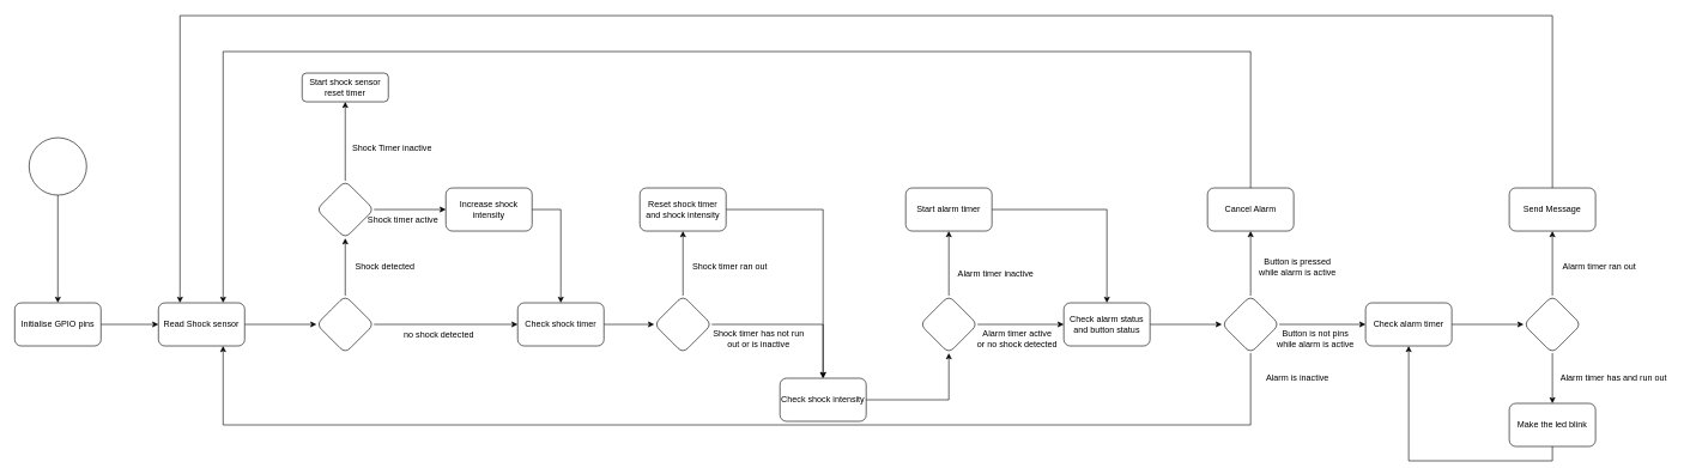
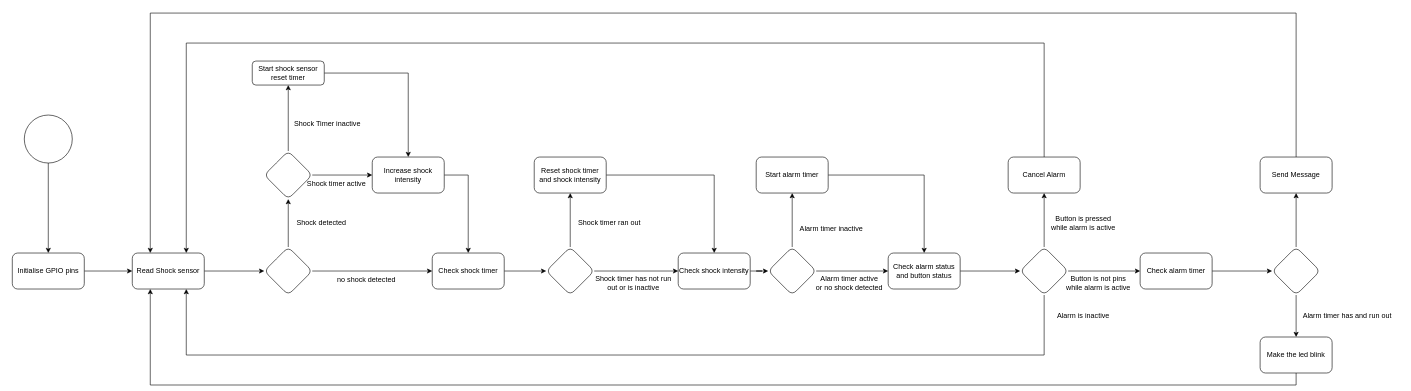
  <mxCell id="0" />
  <mxCell id="1" parent="0" />
  <mxCell id="2" value="" style="edgeStyle=orthogonalEdgeStyle;rounded=0;orthogonalLoop=1;jettySize=auto;html=1;" parent="1" source="3" target="5" edge="1"><mxGeometry relative="1" as="geometry" /></mxCell>
  <mxCell id="3" value="" style="ellipse;whiteSpace=wrap;html=1;aspect=fixed;strokeColor=#000000;" parent="1" vertex="1"><mxGeometry x="40" y="190.89" width="80" height="80" as="geometry" /></mxCell>
  <mxCell id="4" value="" style="edgeStyle=orthogonalEdgeStyle;rounded=0;orthogonalLoop=1;jettySize=auto;html=1;" parent="1" source="5" target="7" edge="1"><mxGeometry relative="1" as="geometry" /></mxCell>
  <mxCell id="5" value="Initialise GPIO pins" style="rounded=1;whiteSpace=wrap;html=1;strokeColor=#000000;" parent="1" vertex="1"><mxGeometry x="20" y="420.89" width="120" height="60" as="geometry" /></mxCell>
  <mxCell id="6" value="" style="edgeStyle=orthogonalEdgeStyle;rounded=0;orthogonalLoop=1;jettySize=auto;html=1;" parent="1" source="7" target="10" edge="1"><mxGeometry relative="1" as="geometry" /></mxCell>
  <mxCell id="7" value="Read Shock sensor" style="rounded=1;whiteSpace=wrap;html=1;strokeColor=#000000;" parent="1" vertex="1"><mxGeometry x="220" y="420.89" width="120" height="60" as="geometry" /></mxCell>
  <mxCell id="8" value="" style="edgeStyle=orthogonalEdgeStyle;rounded=0;orthogonalLoop=1;jettySize=auto;html=1;" parent="1" source="10" target="13" edge="1"><mxGeometry relative="1" as="geometry" /></mxCell>
  <mxCell id="9" style="edgeStyle=orthogonalEdgeStyle;rounded=0;orthogonalLoop=1;jettySize=auto;html=1;exitX=1;exitY=0.5;exitDx=0;exitDy=0;entryX=0;entryY=0.5;entryDx=0;entryDy=0;" parent="1" source="10" target="19" edge="1"><mxGeometry relative="1" as="geometry" /></mxCell>
  <mxCell id="10" value="" style="rhombus;whiteSpace=wrap;html=1;strokeColor=#000000;rounded=1;" parent="1" vertex="1"><mxGeometry x="440" y="410.89" width="80" height="80" as="geometry" /></mxCell>
  <mxCell id="11" value="" style="edgeStyle=orthogonalEdgeStyle;rounded=0;orthogonalLoop=1;jettySize=auto;html=1;" parent="1" source="13" target="15" edge="1"><mxGeometry relative="1" as="geometry" /></mxCell>
  <mxCell id="12" value="" style="edgeStyle=orthogonalEdgeStyle;rounded=0;orthogonalLoop=1;jettySize=auto;html=1;" parent="1" source="13" target="17" edge="1"><mxGeometry relative="1" as="geometry" /></mxCell>
  <mxCell id="13" value="" style="rhombus;whiteSpace=wrap;html=1;strokeColor=#000000;rounded=1;" parent="1" vertex="1"><mxGeometry x="440" y="250.89" width="80" height="80" as="geometry" /></mxCell>
+ <mxCell id="14" style="edgeStyle=orthogonalEdgeStyle;rounded=0;orthogonalLoop=1;jettySize=auto;html=1;exitX=1;exitY=0.5;exitDx=0;exitDy=0;entryX=0.5;entryY=0;entryDx=0;entryDy=0;" parent="1" source="15" target="17" edge="1"><mxGeometry relative="1" as="geometry" /></mxCell>
  <mxCell id="15" value="Start shock sensor reset timer" style="whiteSpace=wrap;html=1;strokeColor=#000000;rounded=1;" parent="1" vertex="1"><mxGeometry x="420" y="100.89" width="120" height="40" as="geometry" /></mxCell>
  <mxCell id="16" value="" style="edgeStyle=orthogonalEdgeStyle;rounded=0;orthogonalLoop=1;jettySize=auto;html=1;exitX=1;exitY=0.5;exitDx=0;exitDy=0;" parent="1" source="17" target="19" edge="1"><mxGeometry relative="1" as="geometry" /></mxCell>
  <mxCell id="17" value="Increase shock intensity" style="whiteSpace=wrap;html=1;strokeColor=#000000;rounded=1;" parent="1" vertex="1"><mxGeometry x="620" y="260.89" width="120" height="60" as="geometry" /></mxCell>
  <mxCell id="18" value="" style="edgeStyle=orthogonalEdgeStyle;rounded=0;orthogonalLoop=1;jettySize=auto;html=1;" parent="1" source="19" target="22" edge="1"><mxGeometry relative="1" as="geometry" /></mxCell>
  <mxCell id="19" value="Check shock timer" style="whiteSpace=wrap;html=1;strokeColor=#000000;rounded=1;" parent="1" vertex="1"><mxGeometry x="720" y="420.89" width="120" height="60" as="geometry" /></mxCell>
  <mxCell id="20" value="" style="edgeStyle=orthogonalEdgeStyle;rounded=0;orthogonalLoop=1;jettySize=auto;html=1;" parent="1" source="22" target="24" edge="1"><mxGeometry relative="1" as="geometry" /></mxCell>
  <mxCell id="21" value="" style="edgeStyle=orthogonalEdgeStyle;rounded=0;orthogonalLoop=1;jettySize=auto;html=1;" parent="1" source="22" target="26" edge="1"><mxGeometry relative="1" as="geometry" /></mxCell>
  <mxCell id="22" value="" style="rhombus;whiteSpace=wrap;html=1;strokeColor=#000000;rounded=1;" parent="1" vertex="1"><mxGeometry x="910" y="410.89" width="80" height="80" as="geometry" /></mxCell>
  <mxCell id="23" style="edgeStyle=orthogonalEdgeStyle;rounded=0;orthogonalLoop=1;jettySize=auto;html=1;exitX=1;exitY=0.5;exitDx=0;exitDy=0;entryX=0.5;entryY=0;entryDx=0;entryDy=0;" parent="1" source="24" target="26" edge="1"><mxGeometry relative="1" as="geometry" /></mxCell>
  <mxCell id="24" value="Reset shock timer and shock intensity" style="whiteSpace=wrap;html=1;strokeColor=#000000;rounded=1;" parent="1" vertex="1"><mxGeometry x="890" y="260.89" width="120" height="60" as="geometry" /></mxCell>
  <mxCell id="25" value="" style="edgeStyle=orthogonalEdgeStyle;rounded=0;orthogonalLoop=1;jettySize=auto;html=1;" parent="1" source="26" target="29" edge="1"><mxGeometry relative="1" as="geometry" /></mxCell>
- <mxCell id="26" value="Check shock intensity" style="whiteSpace=wrap;html=1;strokeColor=#000000;rounded=1;" parent="1" vertex="1"><mxGeometry x="1085" y="525.89" width="120" height="60" as="geometry" /></mxCell>
+ <mxCell id="26" value="Check shock intensity" style="whiteSpace=wrap;html=1;strokeColor=#000000;rounded=1;" parent="1" vertex="1"><mxGeometry x="1130" y="420.89" width="120" height="60" as="geometry" /></mxCell>
  <mxCell id="27" value="" style="edgeStyle=orthogonalEdgeStyle;rounded=0;orthogonalLoop=1;jettySize=auto;html=1;" parent="1" source="29" target="31" edge="1"><mxGeometry relative="1" as="geometry" /></mxCell>
  <mxCell id="28" value="" style="edgeStyle=orthogonalEdgeStyle;rounded=0;orthogonalLoop=1;jettySize=auto;html=1;" parent="1" source="29" target="33" edge="1"><mxGeometry relative="1" as="geometry" /></mxCell>
  <mxCell id="29" value="" style="rhombus;whiteSpace=wrap;html=1;strokeColor=#000000;rounded=1;" parent="1" vertex="1"><mxGeometry x="1280" y="410.89" width="80" height="80" as="geometry" /></mxCell>
  <mxCell id="30" style="edgeStyle=orthogonalEdgeStyle;rounded=0;orthogonalLoop=1;jettySize=auto;html=1;exitX=1;exitY=0.5;exitDx=0;exitDy=0;entryX=0.5;entryY=0;entryDx=0;entryDy=0;" parent="1" source="31" target="33" edge="1"><mxGeometry relative="1" as="geometry" /></mxCell>
  <mxCell id="31" value="Start alarm timer" style="whiteSpace=wrap;html=1;strokeColor=#000000;rounded=1;" parent="1" vertex="1"><mxGeometry x="1260" y="260.89" width="120" height="60" as="geometry" /></mxCell>
  <mxCell id="32" value="" style="edgeStyle=orthogonalEdgeStyle;rounded=0;orthogonalLoop=1;jettySize=auto;html=1;" parent="1" source="33" target="37" edge="1"><mxGeometry relative="1" as="geometry" /></mxCell>
  <mxCell id="33" value="Check alarm status and button status" style="whiteSpace=wrap;html=1;strokeColor=#000000;rounded=1;" parent="1" vertex="1"><mxGeometry x="1480" y="420.89" width="120" height="60" as="geometry" /></mxCell>
  <mxCell id="34" value="" style="edgeStyle=orthogonalEdgeStyle;rounded=0;orthogonalLoop=1;jettySize=auto;html=1;" parent="1" source="37" target="39" edge="1"><mxGeometry relative="1" as="geometry" /></mxCell>
  <mxCell id="35" value="" style="edgeStyle=orthogonalEdgeStyle;rounded=0;orthogonalLoop=1;jettySize=auto;html=1;" parent="1" source="37" target="41" edge="1"><mxGeometry relative="1" as="geometry" /></mxCell>
  <mxCell id="36" style="edgeStyle=orthogonalEdgeStyle;rounded=0;orthogonalLoop=1;jettySize=auto;html=1;exitX=0.5;exitY=1;exitDx=0;exitDy=0;entryX=0.75;entryY=1;entryDx=0;entryDy=0;" parent="1" source="37" target="7" edge="1"><mxGeometry relative="1" as="geometry"><mxPoint x="280" y="690.89" as="targetPoint" /><Array as="points"><mxPoint x="1740" y="590.89" /><mxPoint x="310" y="590.89" /></Array></mxGeometry></mxCell>
  <mxCell id="37" value="" style="rhombus;whiteSpace=wrap;html=1;strokeColor=#000000;rounded=1;" parent="1" vertex="1"><mxGeometry x="1700" y="410.89" width="80" height="80" as="geometry" /></mxCell>
  <mxCell id="38" style="edgeStyle=orthogonalEdgeStyle;rounded=0;orthogonalLoop=1;jettySize=auto;html=1;exitX=0.5;exitY=0;exitDx=0;exitDy=0;entryX=0.75;entryY=0;entryDx=0;entryDy=0;" parent="1" source="39" target="7" edge="1"><mxGeometry relative="1" as="geometry"><mxPoint x="210" y="-314.11" as="targetPoint" /><Array as="points"><mxPoint x="1740" y="70.89" /><mxPoint x="310" y="70.89" /></Array></mxGeometry></mxCell>
  <mxCell id="39" value="Cancel Alarm" style="whiteSpace=wrap;html=1;strokeColor=#000000;rounded=1;" parent="1" vertex="1"><mxGeometry x="1680" y="260.89" width="120" height="60" as="geometry" /></mxCell>
  <mxCell id="40" value="" style="edgeStyle=orthogonalEdgeStyle;rounded=0;orthogonalLoop=1;jettySize=auto;html=1;" parent="1" source="41" target="50" edge="1"><mxGeometry relative="1" as="geometry" /></mxCell>
  <mxCell id="41" value="Check alarm timer" style="whiteSpace=wrap;html=1;strokeColor=#000000;rounded=1;" parent="1" vertex="1"><mxGeometry x="1900" y="420.89" width="120" height="60" as="geometry" /></mxCell>
  <mxCell id="42" value="Button is pressed&lt;div&gt;while alarm is active&lt;/div&gt;" style="text;html=1;align=center;verticalAlign=middle;resizable=0;points=[];autosize=1;strokeColor=none;fillColor=none;" parent="1" vertex="1"><mxGeometry x="1740" y="350.89" width="130" height="40" as="geometry" /></mxCell>
  <mxCell id="43" value="Alarm is inactive" style="text;html=1;align=center;verticalAlign=middle;resizable=0;points=[];autosize=1;strokeColor=none;fillColor=none;" parent="1" vertex="1"><mxGeometry x="1750" y="510.89" width="110" height="30" as="geometry" /></mxCell>
  <mxCell id="44" value="Button is not pins&lt;div&gt;while alarm is active&lt;/div&gt;" style="text;html=1;align=center;verticalAlign=middle;resizable=0;points=[];autosize=1;strokeColor=none;fillColor=none;" parent="1" vertex="1"><mxGeometry x="1760" y="450.89" width="140" height="40" as="geometry" /></mxCell>
- <mxCell id="45" style="edgeStyle=orthogonalEdgeStyle;rounded=0;orthogonalLoop=1;jettySize=auto;html=1;exitX=0.5;exitY=1;exitDx=0;exitDy=0;" parent="1" source="46" target="41" edge="1"><mxGeometry relative="1" as="geometry" /></mxCell>
+ <mxCell id="45" style="edgeStyle=orthogonalEdgeStyle;rounded=0;orthogonalLoop=1;jettySize=auto;html=1;exitX=0.5;exitY=1;exitDx=0;exitDy=0;entryX=0.25;entryY=1;entryDx=0;entryDy=0;" parent="1" source="46" target="7" edge="1"><mxGeometry relative="1" as="geometry" /></mxCell>
  <mxCell id="46" value="Make the led blink" style="whiteSpace=wrap;html=1;strokeColor=#000000;rounded=1;" parent="1" vertex="1"><mxGeometry x="2100" y="560.89" width="120" height="60" as="geometry" /></mxCell>
  <mxCell id="47" value="Alarm timer has and run out" style="text;html=1;align=center;verticalAlign=middle;resizable=0;points=[];autosize=1;strokeColor=none;fillColor=none;" parent="1" vertex="1"><mxGeometry x="2160" y="510.89" width="170" height="30" as="geometry" /></mxCell>
  <mxCell id="48" style="edgeStyle=orthogonalEdgeStyle;rounded=0;orthogonalLoop=1;jettySize=auto;html=1;exitX=0.5;exitY=1;exitDx=0;exitDy=0;" parent="1" source="50" target="46" edge="1"><mxGeometry relative="1" as="geometry" /></mxCell>
  <mxCell id="49" value="" style="edgeStyle=orthogonalEdgeStyle;rounded=0;orthogonalLoop=1;jettySize=auto;html=1;" parent="1" source="50" target="52" edge="1"><mxGeometry relative="1" as="geometry" /></mxCell>
  <mxCell id="50" value="" style="rhombus;whiteSpace=wrap;html=1;strokeColor=#000000;rounded=1;" parent="1" vertex="1"><mxGeometry x="2120" y="410.89" width="80" height="80" as="geometry" /></mxCell>
  <mxCell id="51" style="edgeStyle=orthogonalEdgeStyle;rounded=0;orthogonalLoop=1;jettySize=auto;html=1;exitX=0.5;exitY=0;exitDx=0;exitDy=0;entryX=0.25;entryY=0;entryDx=0;entryDy=0;" parent="1" source="52" target="7" edge="1"><mxGeometry relative="1" as="geometry"><Array as="points"><mxPoint x="2160" y="20.89" /><mxPoint x="250" y="20.89" /></Array></mxGeometry></mxCell>
  <mxCell id="52" value="Send Message" style="whiteSpace=wrap;html=1;strokeColor=#000000;rounded=1;" parent="1" vertex="1"><mxGeometry x="2100" y="260.89" width="120" height="60" as="geometry" /></mxCell>
- <mxCell id="53" value="Alarm timer ran out" style="text;html=1;align=center;verticalAlign=middle;resizable=0;points=[];autosize=1;strokeColor=none;fillColor=none;" parent="1" vertex="1"><mxGeometry x="2160" y="355.89" width="130" height="30" as="geometry" /></mxCell>
  <mxCell id="54" value="no shock detected" style="text;html=1;align=center;verticalAlign=middle;resizable=0;points=[];autosize=1;strokeColor=none;fillColor=none;" parent="1" vertex="1"><mxGeometry x="550" y="450.89" width="120" height="30" as="geometry" /></mxCell>
  <mxCell id="55" value="Shock detected" style="text;html=1;align=center;verticalAlign=middle;resizable=0;points=[];autosize=1;strokeColor=none;fillColor=none;" parent="1" vertex="1"><mxGeometry x="480" y="355.89" width="110" height="30" as="geometry" /></mxCell>
  <mxCell id="56" value="Shock timer active" style="text;html=1;align=center;verticalAlign=middle;resizable=0;points=[];autosize=1;strokeColor=none;fillColor=none;" parent="1" vertex="1"><mxGeometry x="500" y="290.89" width="120" height="30" as="geometry" /></mxCell>
  <mxCell id="57" value="Shock Timer inactive" style="text;html=1;align=center;verticalAlign=middle;resizable=0;points=[];autosize=1;strokeColor=none;fillColor=none;" parent="1" vertex="1"><mxGeometry x="480" y="190.89" width="130" height="30" as="geometry" /></mxCell>
  <mxCell id="58" value="Shock timer ran out" style="text;html=1;align=center;verticalAlign=middle;resizable=0;points=[];autosize=1;strokeColor=none;fillColor=none;" parent="1" vertex="1"><mxGeometry x="950" y="355.89" width="130" height="30" as="geometry" /></mxCell>
  <mxCell id="59" value="Shock timer has not run&lt;div&gt;out or is inactive&lt;/div&gt;" style="text;html=1;align=center;verticalAlign=middle;resizable=0;points=[];autosize=1;strokeColor=none;fillColor=none;" parent="1" vertex="1"><mxGeometry x="980" y="450.89" width="150" height="40" as="geometry" /></mxCell>
  <mxCell id="60" value="Alarm timer inactive" style="text;html=1;align=center;verticalAlign=middle;resizable=0;points=[];autosize=1;strokeColor=none;fillColor=none;" parent="1" vertex="1"><mxGeometry x="1320" y="365.89" width="130" height="30" as="geometry" /></mxCell>
  <mxCell id="61" value="Alarm timer active&lt;div&gt;or no shock detected&lt;/div&gt;" style="text;html=1;align=center;verticalAlign=middle;resizable=0;points=[];autosize=1;strokeColor=none;fillColor=none;" parent="1" vertex="1"><mxGeometry x="1350" y="450.89" width="130" height="40" as="geometry" /></mxCell>
